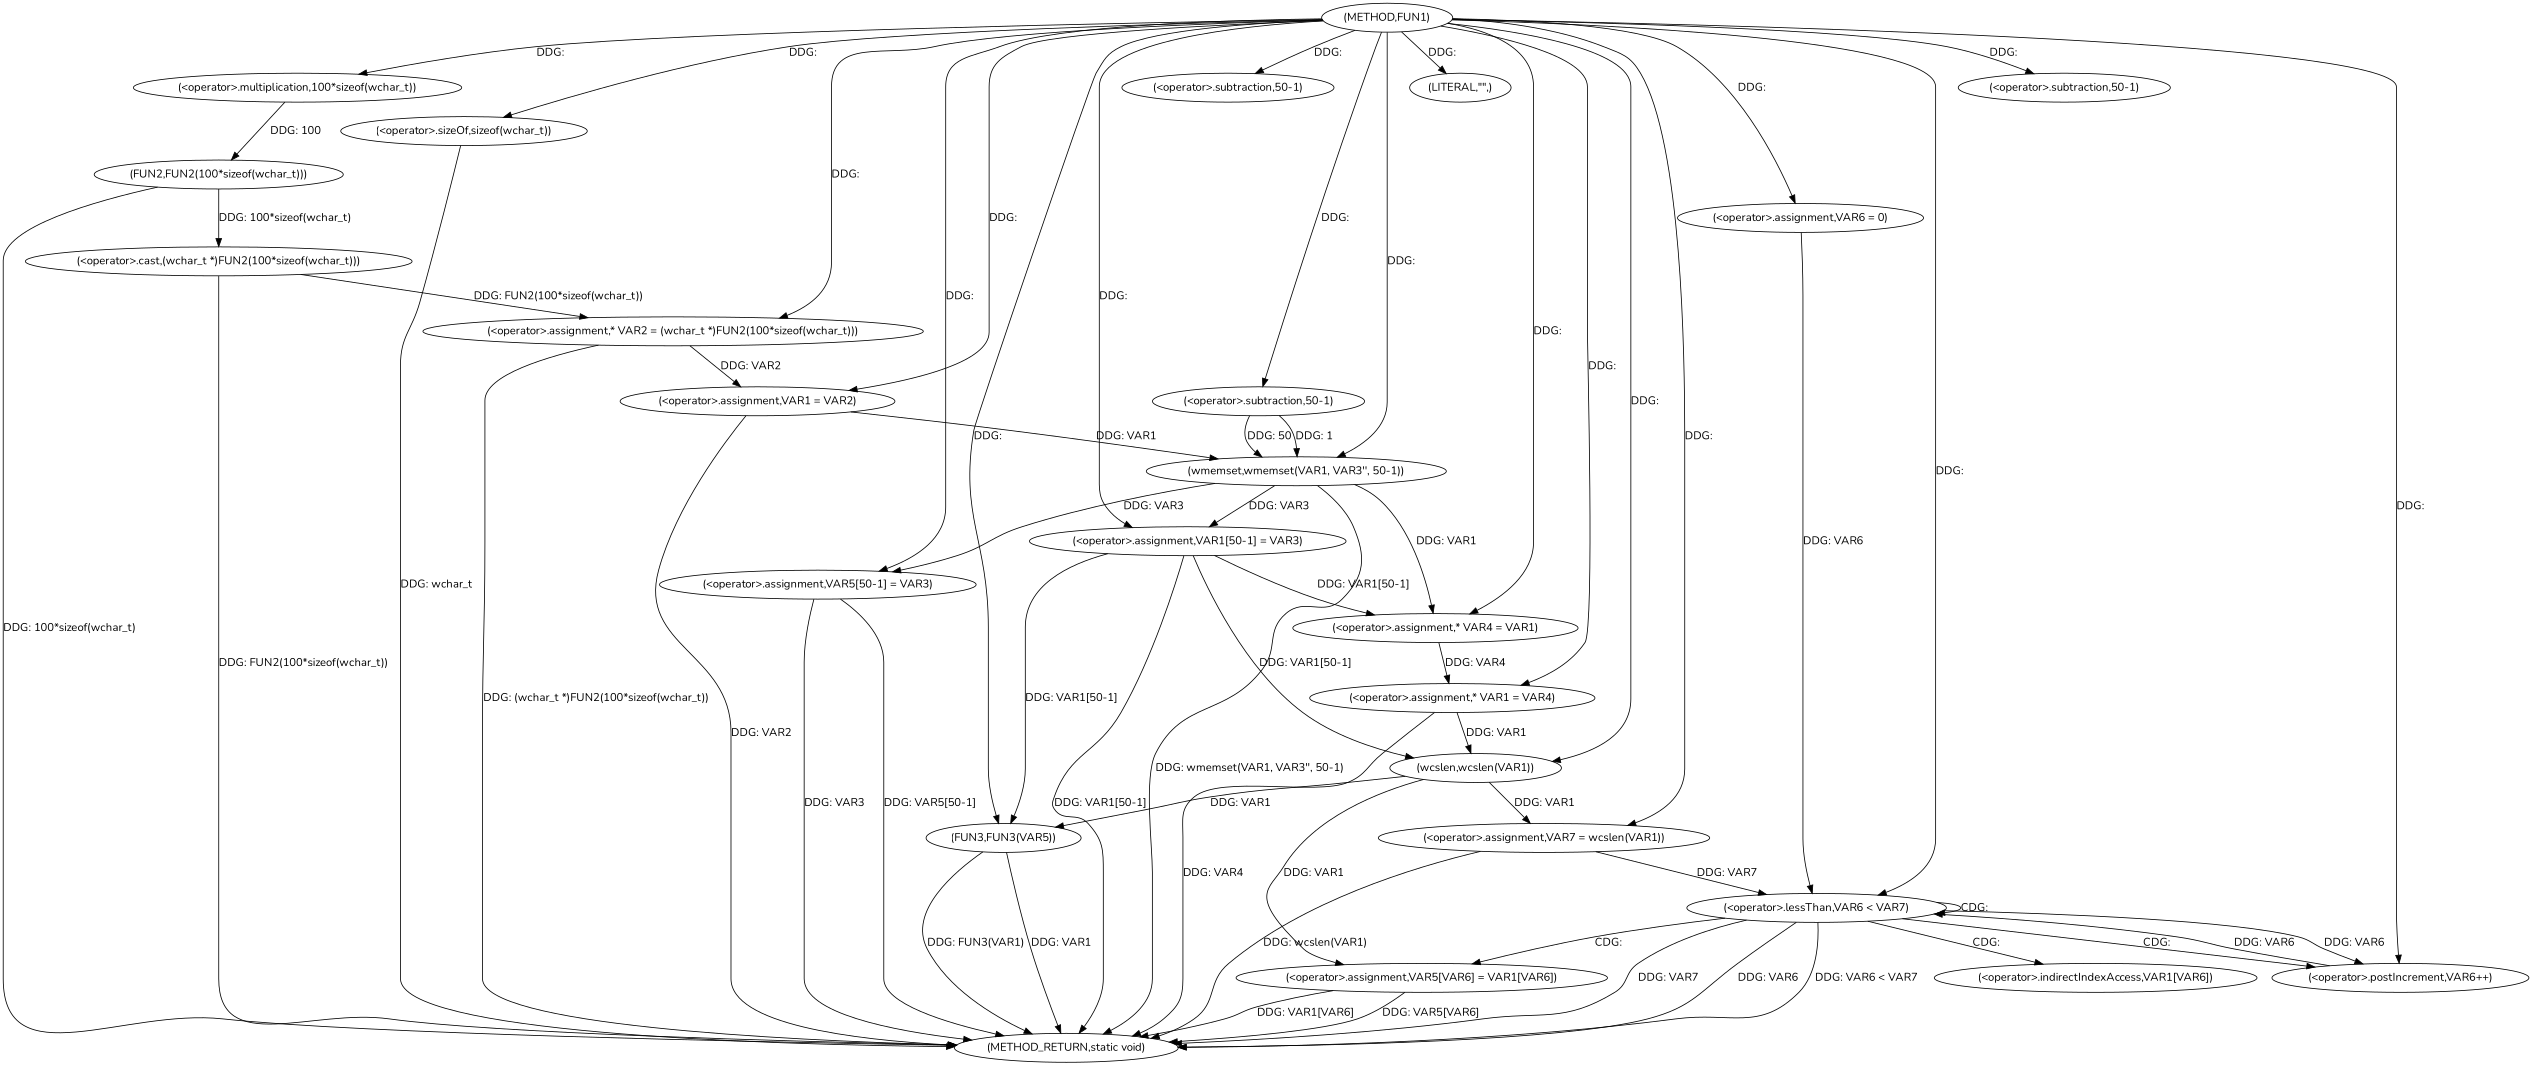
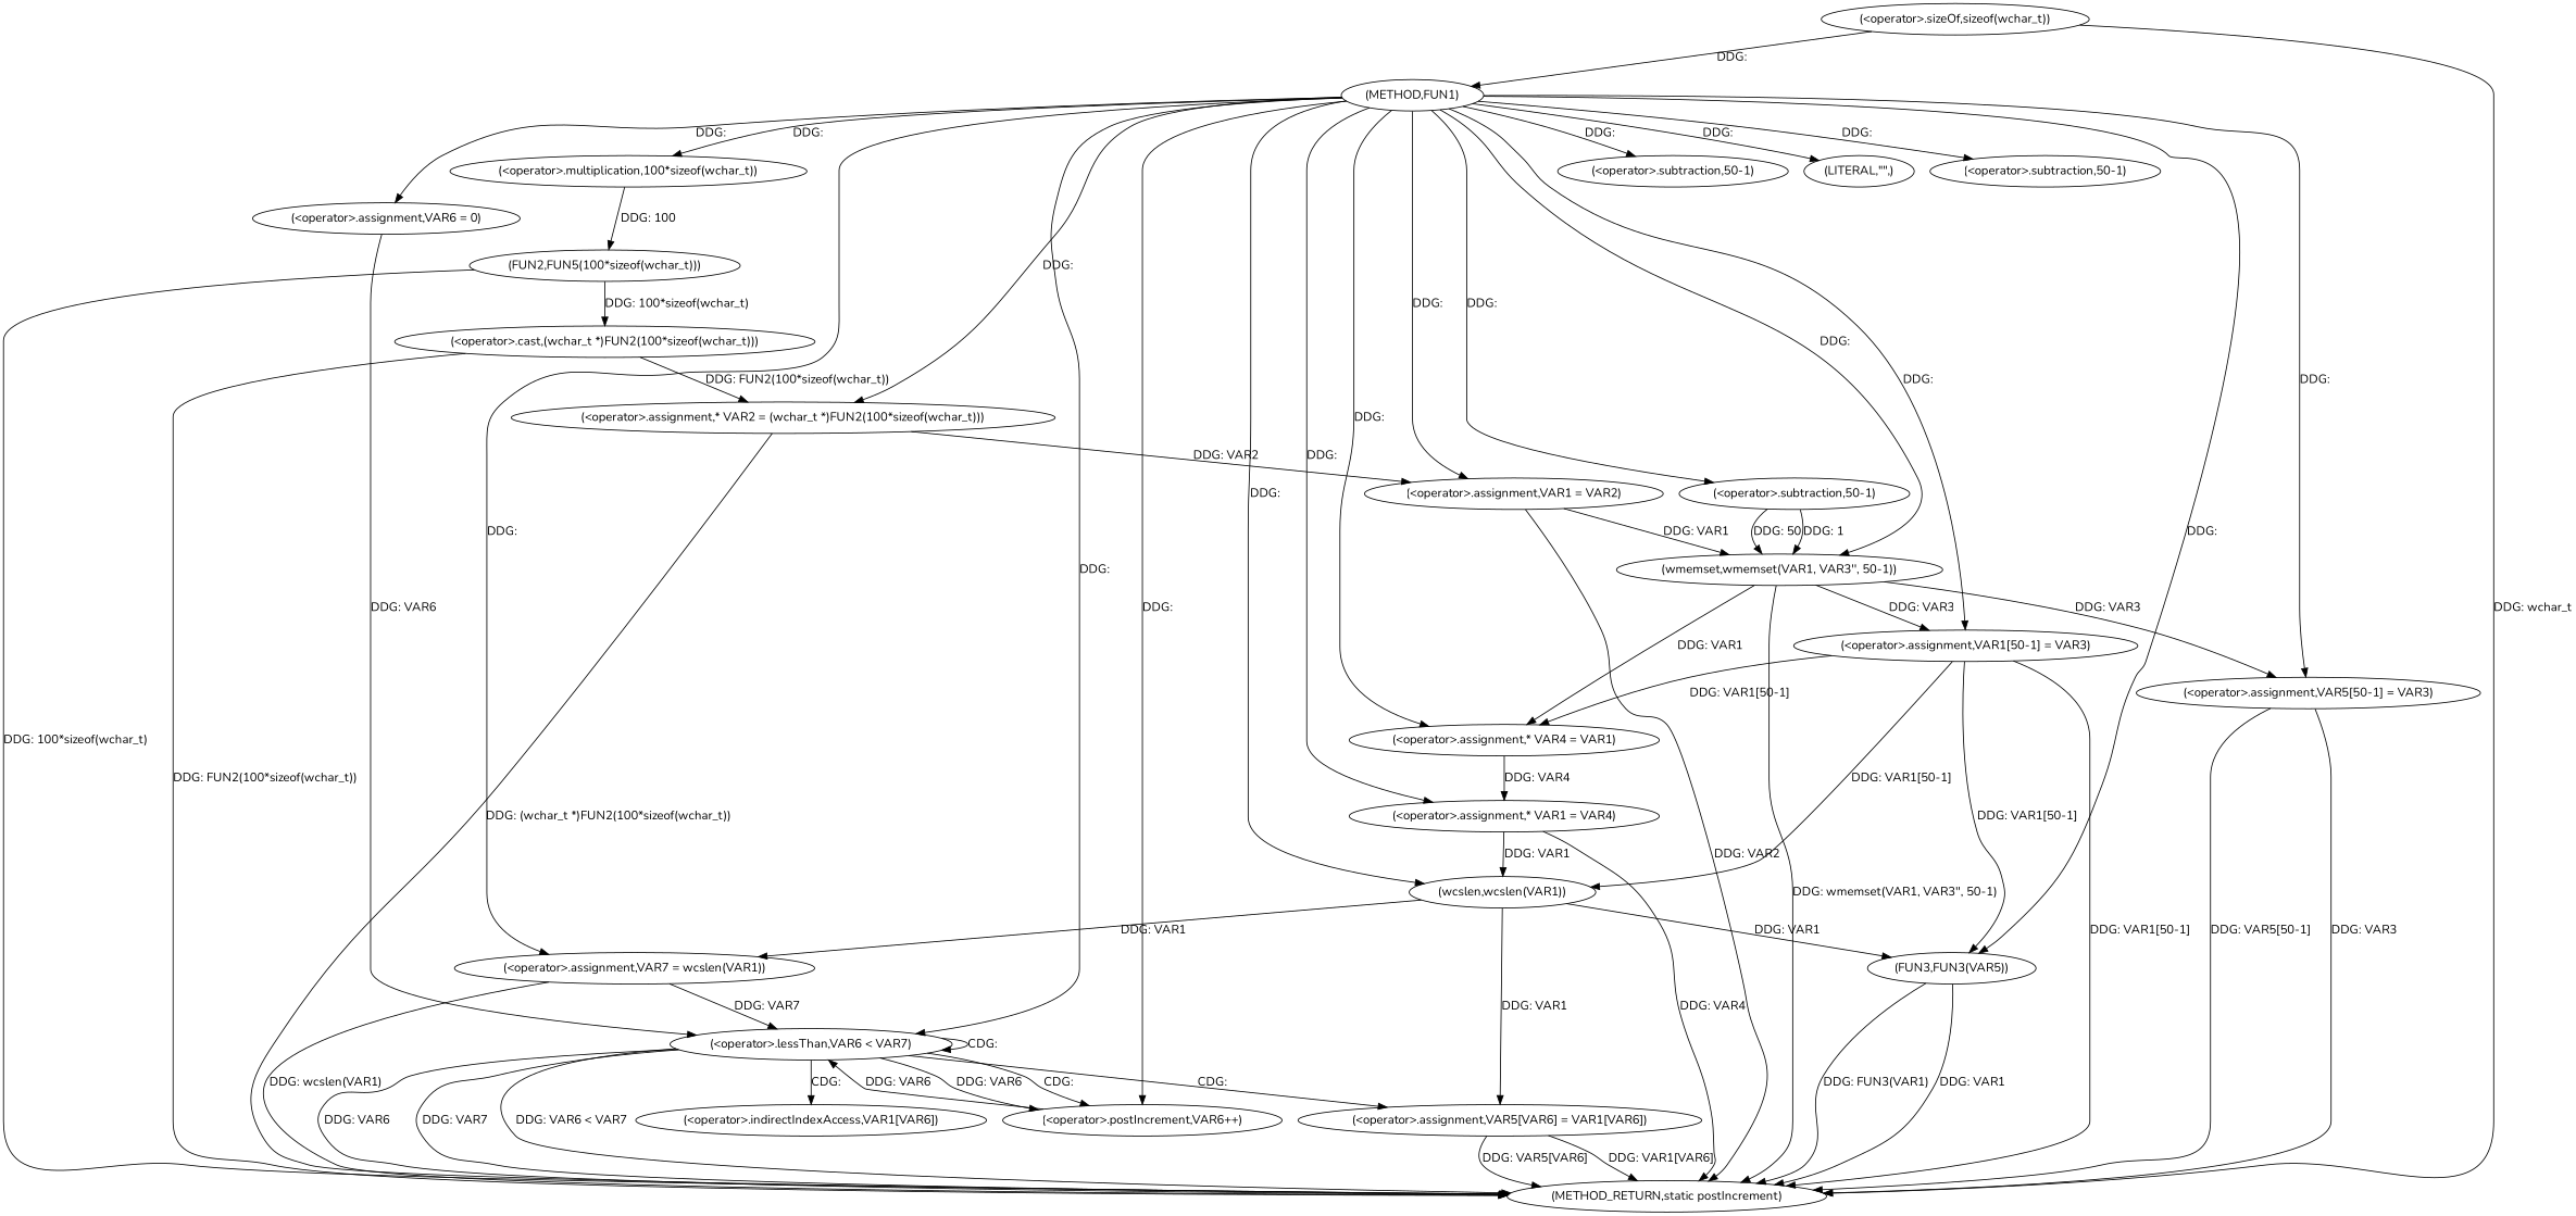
  digraph {
    fontname=Nunito
    node [fontname=Nunito]
    edge [fontname=Nunito]
    n1 [label="(METHOD,FUN1)"]
    n2 [label="(<operator>.assignment,* VAR2 = (wchar_t *)FUN2(100*sizeof(wchar_t)))"]
    n3 [label="(<operator>.multiplication,100*sizeof(wchar_t))"]
    n4 [label="(<operator>.sizeOf,sizeof(wchar_t))"]
    n5 [label="(<operator>.assignment,VAR1 = VAR2)"]
    n6 [label="(wmemset,wmemset(VAR1, VAR3'', 50-1))"]
    n7 [label="(<operator>.subtraction,50-1)"]
    n8 [label="(<operator>.assignment,VAR1[50-1] = VAR3)"]
    n9 [label="(<operator>.subtraction,50-1)"]
    n10 [label="(<operator>.assignment,* VAR4 = VAR1)"]
    n11 [label="(<operator>.assignment,* VAR1 = VAR4)"]
    n12 [label="(LITERAL,\"\",)"]
    n13 [label="(<operator>.assignment,VAR7 = wcslen(VAR1))"]
    n14 [label="(wcslen,wcslen(VAR1))"]
    n15 [label="(<operator>.assignment,VAR6 = 0)"]
    n16 [label="(<operator>.lessThan,VAR6 < VAR7)"]
    n17 [label="(<operator>.postIncrement,VAR6++)"]
    n18 [label="(<operator>.assignment,VAR5[50-1] = VAR3)"]
    n19 [label="(<operator>.subtraction,50-1)"]
    n20 [label="(FUN3,FUN3(VAR5))"]
-   n21 [label="(METHOD_RETURN,static void)"]
-   n22 [label="(FUN2,FUN2(100*sizeof(wchar_t)))"]
+   n21 [label="(METHOD_RETURN,static postIncrement)"]
+   n22 [label="(FUN2,FUN5(100*sizeof(wchar_t)))"]
    n23 [label="(<operator>.assignment,VAR5[VAR6] = VAR1[VAR6])"]
    n24 [label="(<operator>.indirectIndexAccess,VAR1[VAR6])"]
    n25 [label="(<operator>.cast,(wchar_t *)FUN2(100*sizeof(wchar_t)))"]
    n1 -> n2 [label="DDG: "]
    n1 -> n3 [label="DDG: "]
-   n1 -> n4 [label="DDG: "]
+   n4 -> n1 [label="DDG: "]
    n1 -> n5 [label="DDG: "]
    n1 -> n6 [label="DDG: "]
    n1 -> n7 [label="DDG: "]
    n1 -> n8 [label="DDG: "]
    n1 -> n9 [label="DDG: "]
    n1 -> n10 [label="DDG: "]
    n1 -> n11 [label="DDG: "]
    n1 -> n12 [label="DDG: "]
    n1 -> n13 [label="DDG: "]
    n1 -> n14 [label="DDG: "]
    n1 -> n15 [label="DDG: "]
    n1 -> n16 [label="DDG: "]
    n1 -> n17 [label="DDG: "]
    n1 -> n18 [label="DDG: "]
    n1 -> n19 [label="DDG: "]
    n1 -> n20 [label="DDG: "]
    n2 -> n5 [label="DDG: VAR2"]
    n2 -> n21 [label="DDG: (wchar_t *)FUN2(100*sizeof(wchar_t))"]
    n3 -> n22 [label="DDG: 100"]
    n4 -> n21 [label="DDG: wchar_t"]
    n5 -> n6 [label="DDG: VAR1"]
    n5 -> n21 [label="DDG: VAR2"]
    n6 -> n8 [label="DDG: VAR3"]
    n6 -> n10 [label="DDG: VAR1"]
    n6 -> n18 [label="DDG: VAR3"]
    n6 -> n21 [label="DDG: wmemset(VAR1, VAR3'', 50-1)"]
    n7 -> n6 [label="DDG: 50"]
    n7 -> n6 [label="DDG: 1"]
    n8 -> n10 [label="DDG: VAR1[50-1]"]
    n8 -> n14 [label="DDG: VAR1[50-1]"]
    n8 -> n20 [label="DDG: VAR1[50-1]"]
    n8 -> n21 [label="DDG: VAR1[50-1]"]
    n10 -> n11 [label="DDG: VAR4"]
    n11 -> n14 [label="DDG: VAR1"]
    n11 -> n21 [label="DDG: VAR4"]
    n13 -> n16 [label="DDG: VAR7"]
    n13 -> n21 [label="DDG: wcslen(VAR1)"]
    n14 -> n13 [label="DDG: VAR1"]
    n14 -> n20 [label="DDG: VAR1"]
    n14 -> n23 [label="DDG: VAR1"]
    n15 -> n16 [label="DDG: VAR6"]
    n16 -> n16 [label="CDG: "]
    n16 -> n17 [label="DDG: VAR6"]
    n16 -> n17 [label="CDG: "]
    n16 -> n21 [label="DDG: VAR6"]
    n16 -> n21 [label="DDG: VAR7"]
    n16 -> n21 [label="DDG: VAR6 < VAR7"]
    n16 -> n23 [label="CDG: "]
    n16 -> n24 [label="CDG: "]
    n17 -> n16 [label="DDG: VAR6"]
    n18 -> n21 [label="DDG: VAR5[50-1]"]
    n18 -> n21 [label="DDG: VAR3"]
    n20 -> n21 [label="DDG: VAR1"]
    n20 -> n21 [label="DDG: FUN3(VAR1)"]
    n22 -> n21 [label="DDG: 100*sizeof(wchar_t)"]
    n22 -> n25 [label="DDG: 100*sizeof(wchar_t)"]
    n23 -> n21 [label="DDG: VAR5[VAR6]"]
    n23 -> n21 [label="DDG: VAR1[VAR6]"]
    n25 -> n2 [label="DDG: FUN2(100*sizeof(wchar_t))"]
    n25 -> n21 [label="DDG: FUN2(100*sizeof(wchar_t))"]
  }
